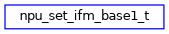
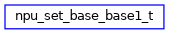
  digraph {
    rankdir=LR
-   n1 [color=blue fillcolor=white fontname=Helvetica fontsize=10 height=0.2 label=npu_set_ifm_base1_t shape=box style=filled width=0.4]
+   n1 [color=blue fillcolor=white fontname=Helvetica fontsize=10 height=0.2 label=npu_set_base_base1_t shape=box style=filled width=0.4]
  }
